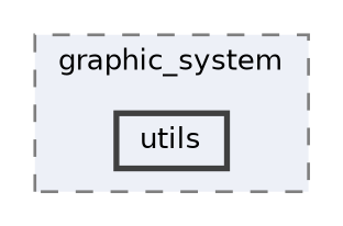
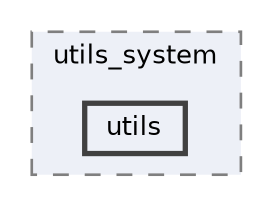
  digraph {
    compound=true
    n1 [color=grey25 fillcolor="#edf0f7" fontname=Helvetica fontsize=10 height=0.2 label=utils shape=box style="filled,bold" width=0.4]
    subgraph cluster_1 {
      bgcolor="#edf0f7"
      fontname=Helvetica
      fontsize=10
-     label=graphic_system
+     label=utils_system
      pencolor=grey50
      style="filled,dashed"
      n1
    }
  }
